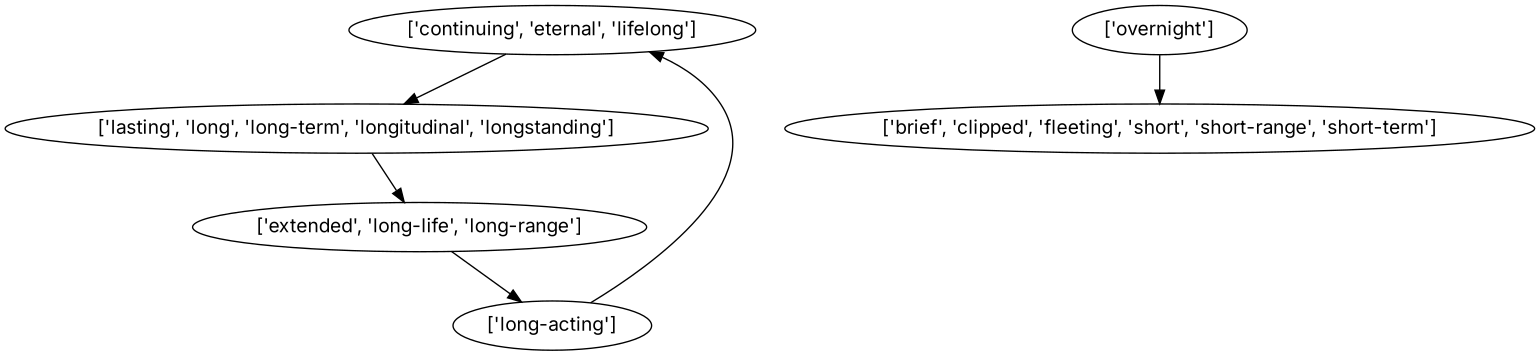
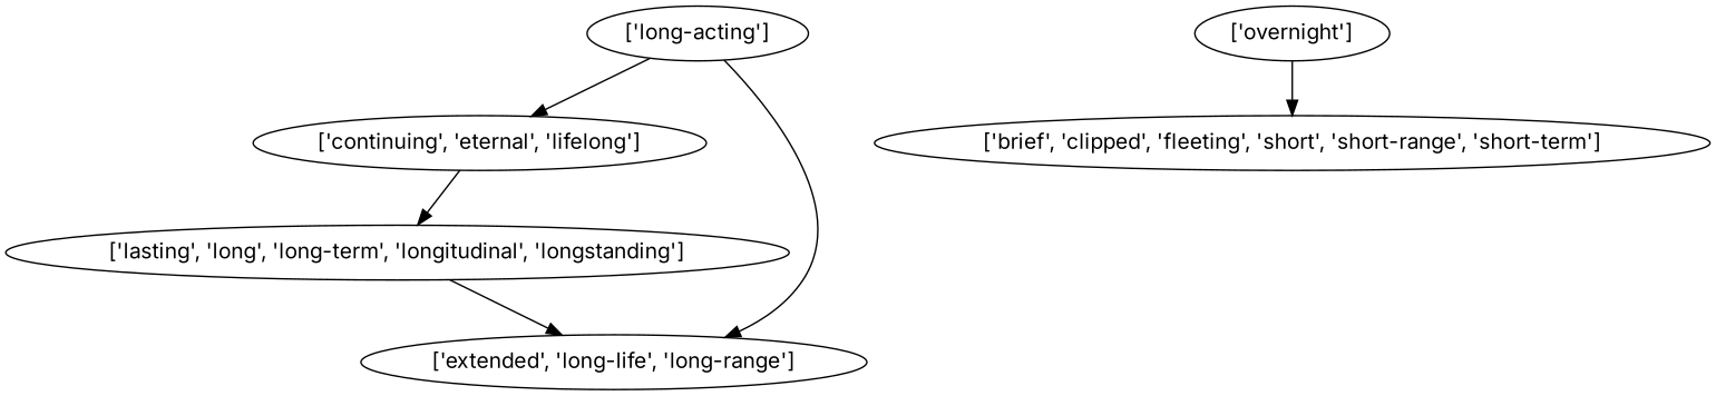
  strict digraph {
    fontname=Inter
    node [fontname=Inter]
    edge [fontname=Inter]
    "['continuing', 'eternal', 'lifelong']"
    "['lasting', 'long', 'long-term', 'longitudinal', 'longstanding']"
    "['extended', 'long-life', 'long-range']"
    "['long-acting']"
    "['overnight']"
    "['brief', 'clipped', 'fleeting', 'short', 'short-range', 'short-term']"
    "['continuing', 'eternal', 'lifelong']" -> "['lasting', 'long', 'long-term', 'longitudinal', 'longstanding']"
    "['lasting', 'long', 'long-term', 'longitudinal', 'longstanding']" -> "['extended', 'long-life', 'long-range']"
-   "['extended', 'long-life', 'long-range']" -> "['long-acting']"
+   "['long-acting']" -> "['extended', 'long-life', 'long-range']"
    "['long-acting']" -> "['continuing', 'eternal', 'lifelong']"
    "['overnight']" -> "['brief', 'clipped', 'fleeting', 'short', 'short-range', 'short-term']"
  }
